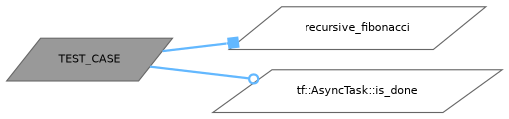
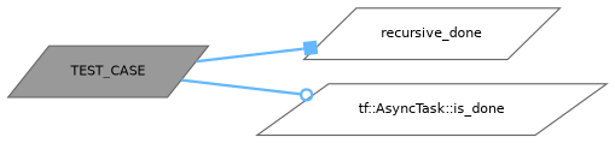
  digraph {
    rankdir=LR
    node [color=grey40 fillcolor=white fontname=Helvetica fontsize=10 shape=parallelogram style=filled]
    edge [color=steelblue1 fontname=Helvetica fontsize=10 labelfontname=Helvetica labelfontsize=10 style=bold]
    n1 [color=gray40 fillcolor=grey60 fontcolor=black height=0.2 label=TEST_CASE width=0.4]
-   n2 [height=0.2 label=recursive_fibonacci width=0.4]
+   n2 [height=0.2 label=recursive_done width=0.4]
    n3 [height=0.2 label="tf::AsyncTask::is_done" width=0.4]
    n1 -> n2 [arrowhead=box]
    n1 -> n3 [arrowhead=odot]
  }
